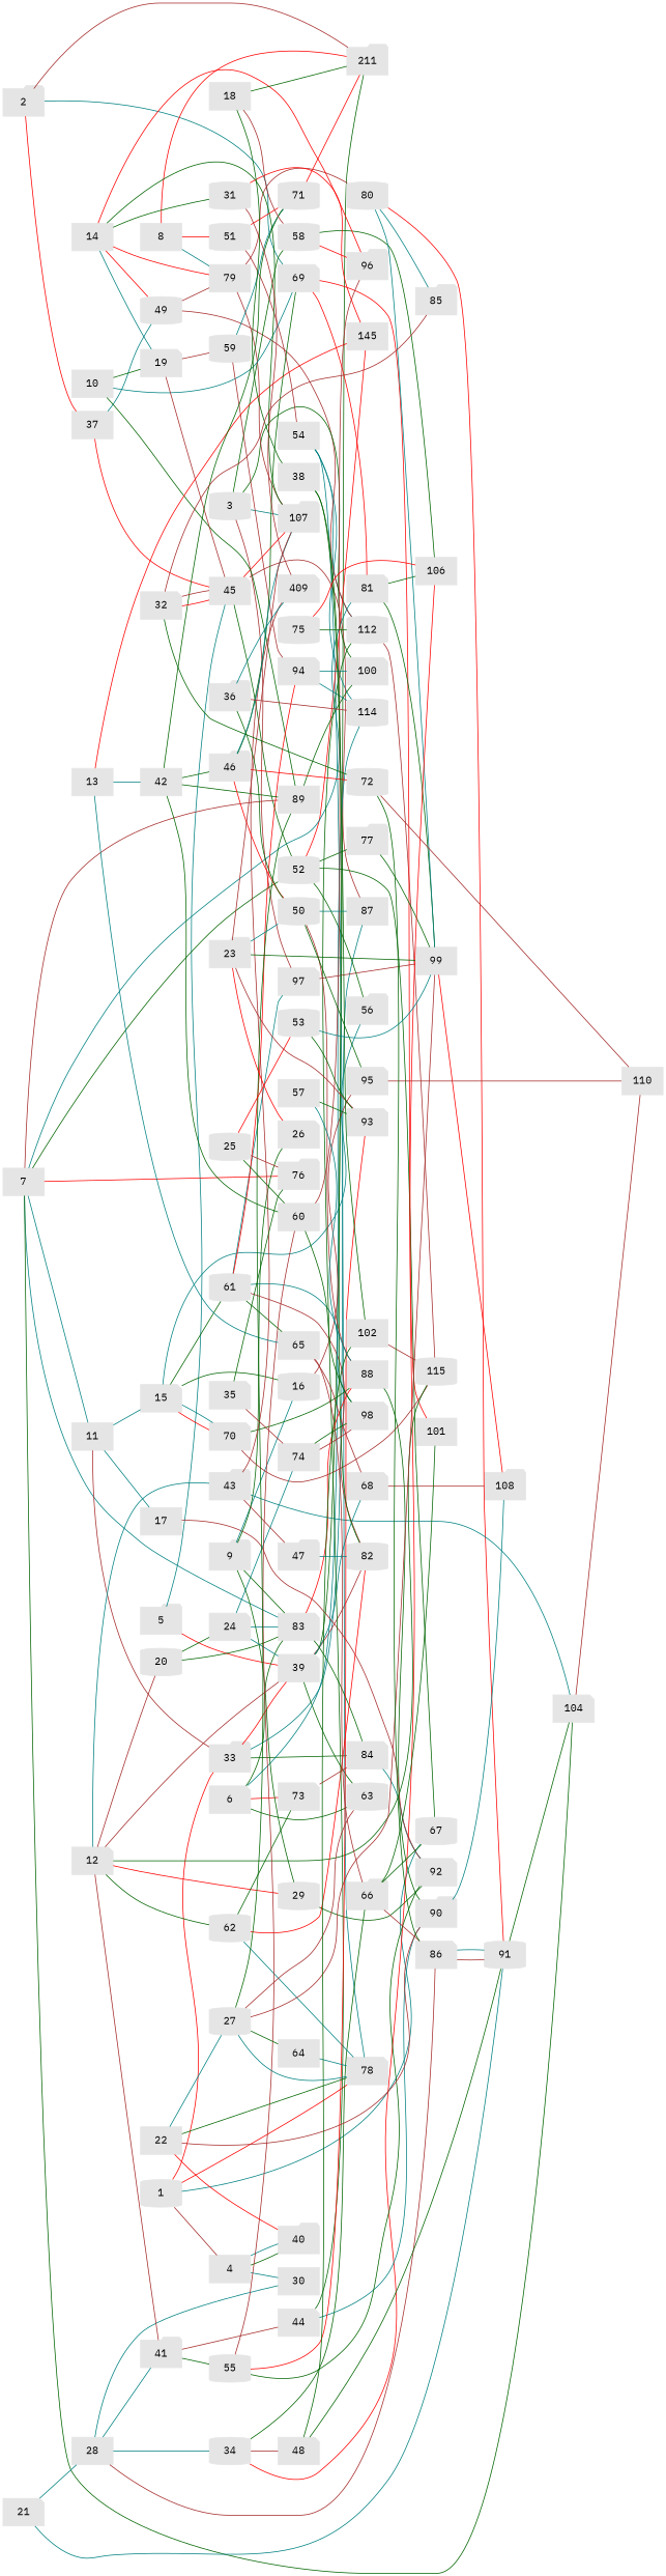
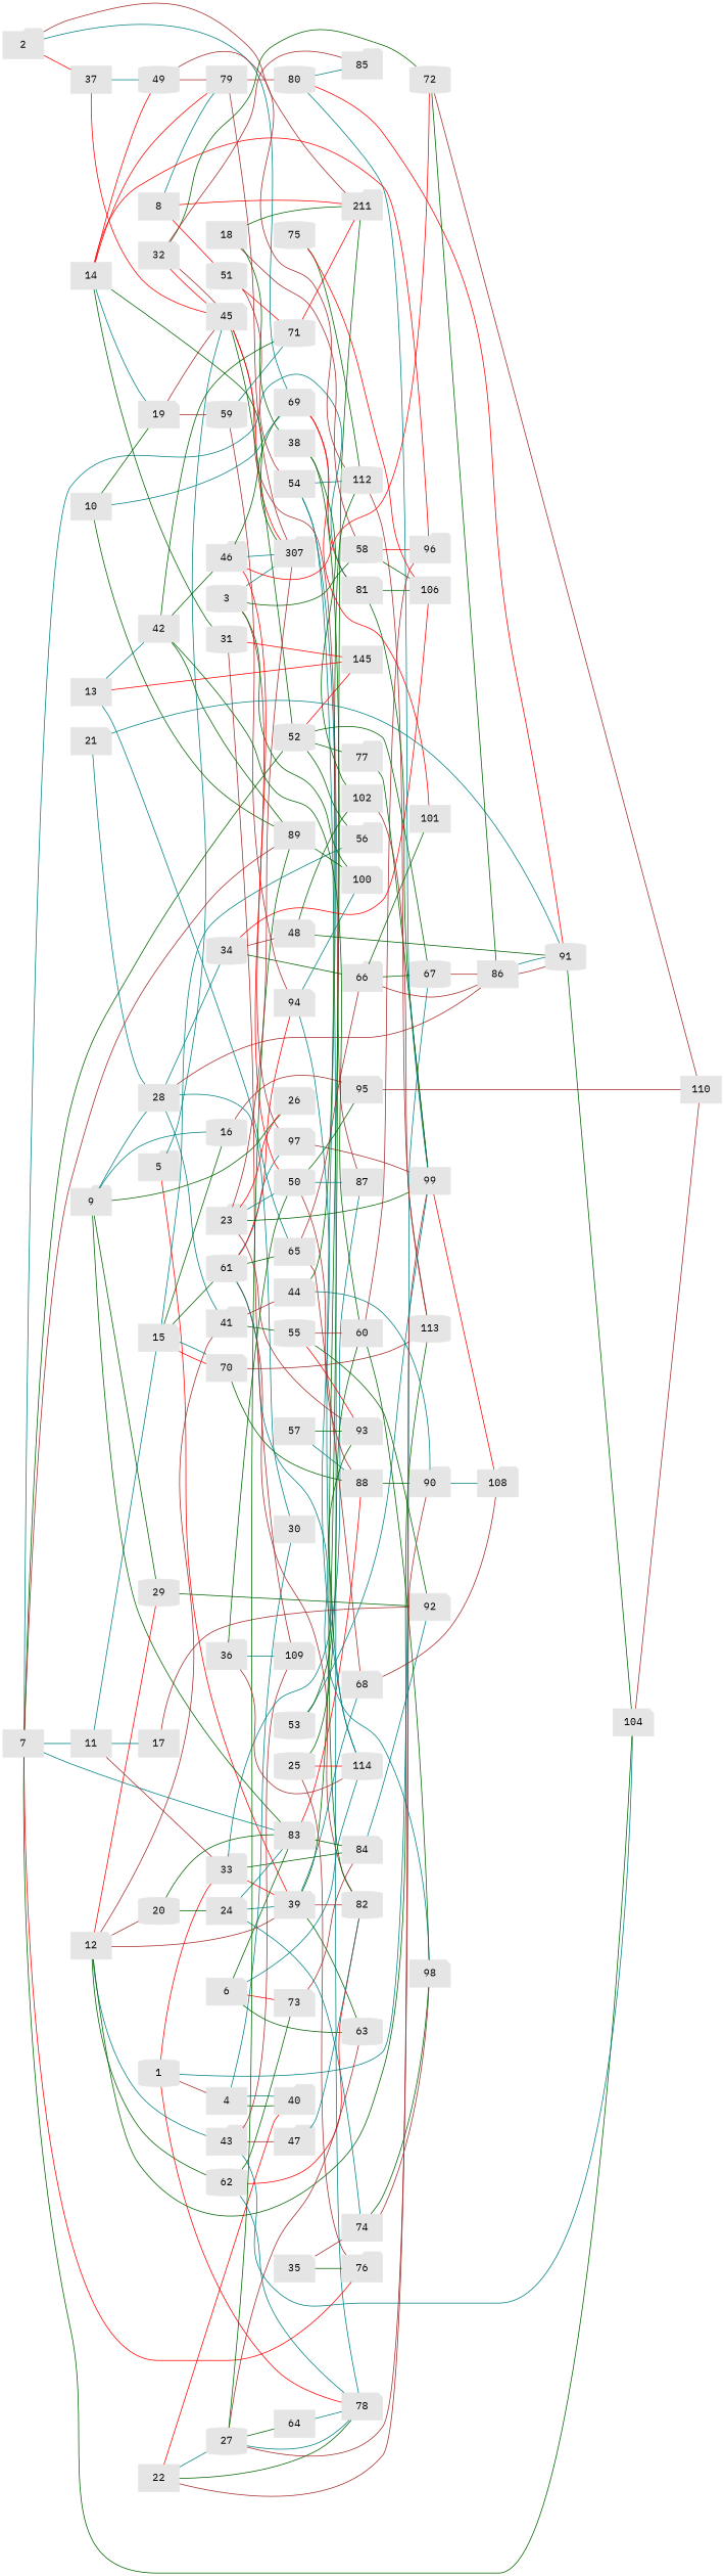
  graph {
    fontname="IBM Plex Mono"
    rankdir=LR
    node [color=gray90 fontname="IBM Plex Mono" shape=box style=filled]
    edge [color=darkgreen fontname="IBM Plex Mono"]
    1 [shape=cylinder]
    4
    33 [shape=folder]
    67 [shape=cylinder]
    78 [shape=note]
    30
    40 [shape=folder]
    39 [shape=note]
    84 [shape=note]
    87
    54
    114 [shape=cylinder]
    112 [shape=cylinder]
    86 [shape=note]
    2 [shape=folder]
    37
    69 [shape=note]
    n18 [label=211 shape=folder]
    45 [shape=note]
    49 [shape=cylinder]
    81 [shape=note]
    101
    3 [shape=cylinder]
    58 [shape=cylinder]
    97 [shape=note]
    100 [shape=note]
-   107 [shape=folder]
+   107 [shape=folder label=307]
    96 [shape=folder]
    106
    99
    5 [shape=folder]
    63 [shape=cylinder]
    82 [shape=cylinder]
    68 [shape=note]
    52 [shape=cylinder]
    6 [shape=note]
    73 [shape=note]
    83 [shape=note]
    88
    7
    11
    76 [shape=folder]
    89
    104 [shape=note]
    15 [shape=note]
    17
    n47 [label=145]
    56 [shape=folder]
    77 [shape=folder]
    110
    8
    51 [shape=cylinder]
    79
    71 [shape=cylinder]
    80 [shape=cylinder]
    9 [shape=folder]
    16 [shape=cylinder]
    26 [shape=note]
    28
    29 [shape=cylinder]
    95 [shape=note]
    41 [shape=folder]
    34 [shape=cylinder]
    92 [shape=note]
    10
    19 [shape=note]
    59 [shape=cylinder]
    61 [shape=cylinder]
    70 [shape=note]
    12 [shape=note]
    20 [shape=cylinder]
    43 [shape=folder]
    62 [shape=cylinder]
-   113 [shape=cylinder label=115]
+   113 [shape=cylinder]
    24 [shape=note]
    44 [shape=note]
    55 [shape=cylinder]
-   109 [shape=note label=409]
+   109 [shape=note]
    47 [shape=folder]
    13
    42
    65
    60
    46 [shape=folder]
    66 [shape=folder]
    14
    31 [shape=cylinder]
    94 [shape=note]
    98 [shape=note]
    18
    38
    102
    74
    21 [shape=note]
    91 [shape=cylinder]
    22
    27 [shape=cylinder]
    90 [shape=folder]
    64
    108 [shape=folder]
    23 [shape=folder]
    50 [shape=cylinder]
    93 [shape=note]
    25 [shape=cylinder]
    48 [shape=note]
    32 [shape=note]
    72 [shape=cylinder]
    85 [shape=folder]
    35 [shape=note]
    36 [shape=folder]
    53 [shape=cylinder]
    57
    75 [shape=cylinder]
    1 -- 4 [color=brown]
    1 -- 33 [color=red]
    1 -- 67 [color=teal]
    1 -- 78 [color=red]
    4 -- 30 [color=teal]
    4 -- 40
    4 -- 40 [color=teal]
    33 -- 39 [color=red]
    33 -- 84
    33 -- 87 [color=teal]
+   67 -- 86 [color=brown]
    39 -- n18
    39 -- 63
    39 -- 82 [color=brown]
    39 -- 68 [color=teal]
    84 -- 92 [color=teal]
    54 -- 78 [color=teal]
    54 -- 114 [color=teal]
    54 -- 112 [color=teal]
    112 -- 113 [color=brown]
    86 -- 91 [color=brown]
    86 -- 91 [color=teal]
    2 -- 37 [color=red]
    2 -- 69 [color=teal]
    2 -- n18 [color=brown]
    37 -- 45 [color=red]
    37 -- 49 [color=teal]
    69 -- 81 [color=red]
    69 -- 101 [color=red]
    45 -- 87 [color=brown]
    45 -- 107 [color=red]
    45 -- 52
    49 -- 112 [color=brown]
    49 -- 79 [color=brown]
    81 -- 106
    81 -- 99
    3 -- 58
    3 -- 97 [color=brown]
    3 -- 100
    3 -- 107 [color=teal]
    58 -- 96 [color=red]
    58 -- 106
    97 -- 99 [color=brown]
    99 -- 108 [color=red]
    5 -- 39 [color=red]
    5 -- 45 [color=teal]
    68 -- 108 [color=brown]
    52 -- 67
    52 -- n47 [color=red]
    52 -- 56
    52 -- 77
    6 -- 114 [color=teal]
    6 -- 63
    6 -- 73 [color=red]
    6 -- 83
    73 -- 84 [color=brown]
    83 -- 84
    83 -- 88 [color=red]
    88 -- 90
    7 -- 81 [color=teal]
    7 -- 52
    7 -- 83 [color=teal]
    7 -- 11 [color=teal]
    7 -- 76 [color=red]
    7 -- 89 [color=brown]
    7 -- 104
    11 -- 33 [color=brown]
    11 -- 15 [color=teal]
    11 -- 17 [color=teal]
    89 -- 100
    104 -- 110 [color=brown]
    15 -- 56 [color=teal]
    15 -- 16
    15 -- 61
    15 -- 70 [color=red]
    15 -- 70 [color=teal]
    17 -- 92 [color=brown]
    77 -- 99
    8 -- n18 [color=red]
    8 -- 51 [color=red]
    8 -- 79 [color=teal]
    51 -- 54 [color=brown]
    51 -- 71 [color=red]
    79 -- 107 [color=brown]
    79 -- 80 [color=brown]
    71 -- n18 [color=red]
    80 -- 99 [color=teal]
    80 -- 91 [color=red]
    80 -- 85 [color=teal]
    9 -- 83
    9 -- 16 [color=teal]
    9 -- 26
+   9 -- 28 [color=teal]
    9 -- 29
    16 -- 95 [color=brown]
    28 -- 30 [color=teal]
    28 -- 86 [color=brown]
    28 -- 41 [color=teal]
    28 -- 34 [color=teal]
    29 -- 92
    95 -- 110 [color=brown]
    41 -- 44 [color=brown]
    41 -- 55
    34 -- 106 [color=red]
    34 -- 66
    34 -- 48 [color=brown]
    10 -- 69 [color=teal]
    10 -- 89
    10 -- 19
    19 -- 45 [color=brown]
    19 -- 59 [color=brown]
    59 -- 71 [color=teal]
    59 -- 94 [color=brown]
    61 -- 97 [color=teal]
    61 -- 82 [color=brown]
    61 -- 65
    61 -- 94 [color=red]
    61 -- 98 [color=teal]
    70 -- 88
    70 -- 113 [color=brown]
    12 -- 39 [color=brown]
    12 -- 29 [color=red]
    12 -- 41 [color=brown]
    12 -- 20 [color=brown]
    12 -- 43 [color=teal]
    12 -- 62
    12 -- 113
    20 -- 83
    20 -- 24
    43 -- 104 [color=teal]
    43 -- 109 [color=brown]
    43 -- 47 [color=brown]
    62 -- 78 [color=teal]
    62 -- 82 [color=red]
    62 -- 73
    24 -- 39 [color=teal]
    24 -- 83 [color=teal]
    24 -- 74 [color=teal]
    44 -- 112
    44 -- 90 [color=teal]
    55 -- 92
    55 -- 60 [color=brown]
    55 -- 93 [color=red]
    47 -- 82 [color=teal]
    13 -- n47 [color=red]
    13 -- 42 [color=teal]
    13 -- 65 [color=teal]
    42 -- 89
    42 -- 71
    42 -- 60
    42 -- 46
    65 -- 68 [color=brown]
    65 -- 66 [color=brown]
    60 -- 96 [color=brown]
    60 -- 98
    46 -- 69
    46 -- 107 [color=teal]
    46 -- 50 [color=red]
    46 -- 72 [color=red]
    66 -- 67
    66 -- 86 [color=brown]
    66 -- 101
    14 -- 49 [color=red]
    14 -- 107
    14 -- 96 [color=red]
    14 -- 79 [color=red]
    14 -- 19 [color=teal]
    14 -- 31
    31 -- n47 [color=red]
    31 -- 109 [color=brown]
    94 -- 114 [color=teal]
    94 -- 100 [color=teal]
    18 -- n18
    18 -- 58 [color=brown]
    18 -- 38
    38 -- 82
    38 -- 102
    102 -- 113 [color=brown]
    74 -- 98 [color=brown]
    74 -- 98
    21 -- 28 [color=teal]
    21 -- 91 [color=teal]
    91 -- 104
    22 -- 78
    22 -- 40 [color=red]
    22 -- 27 [color=teal]
    22 -- 90 [color=brown]
    27 -- 78 [color=teal]
    27 -- 99 [color=brown]
    27 -- 63 [color=brown]
    27 -- 89
    27 -- 64
    90 -- 108 [color=teal]
    64 -- 78 [color=teal]
    23 -- 107 [color=brown]
    23 -- 99
    23 -- 26 [color=red]
    23 -- 50 [color=teal]
    23 -- 93 [color=brown]
    50 -- 87 [color=teal]
    50 -- 88 [color=brown]
    50 -- 95
-   25 -- 53 [color=red]
+   25 -- 114 [color=red]
    25 -- 76 [color=brown]
    25 -- 60
    48 -- 102
    48 -- 91
    32 -- 45 [color=red]
    32 -- 45 [color=brown]
    32 -- 72
    32 -- 85 [color=brown]
    72 -- 86
    72 -- 110 [color=brown]
    35 -- 76
    35 -- 74 [color=brown]
    36 -- 114 [color=brown]
    36 -- 109 [color=teal]
    36 -- 50
    53 -- 99 [color=teal]
    53 -- 93
    57 -- 88 [color=teal]
    57 -- 93
    75 -- 112
    75 -- 106 [color=red]
  }
